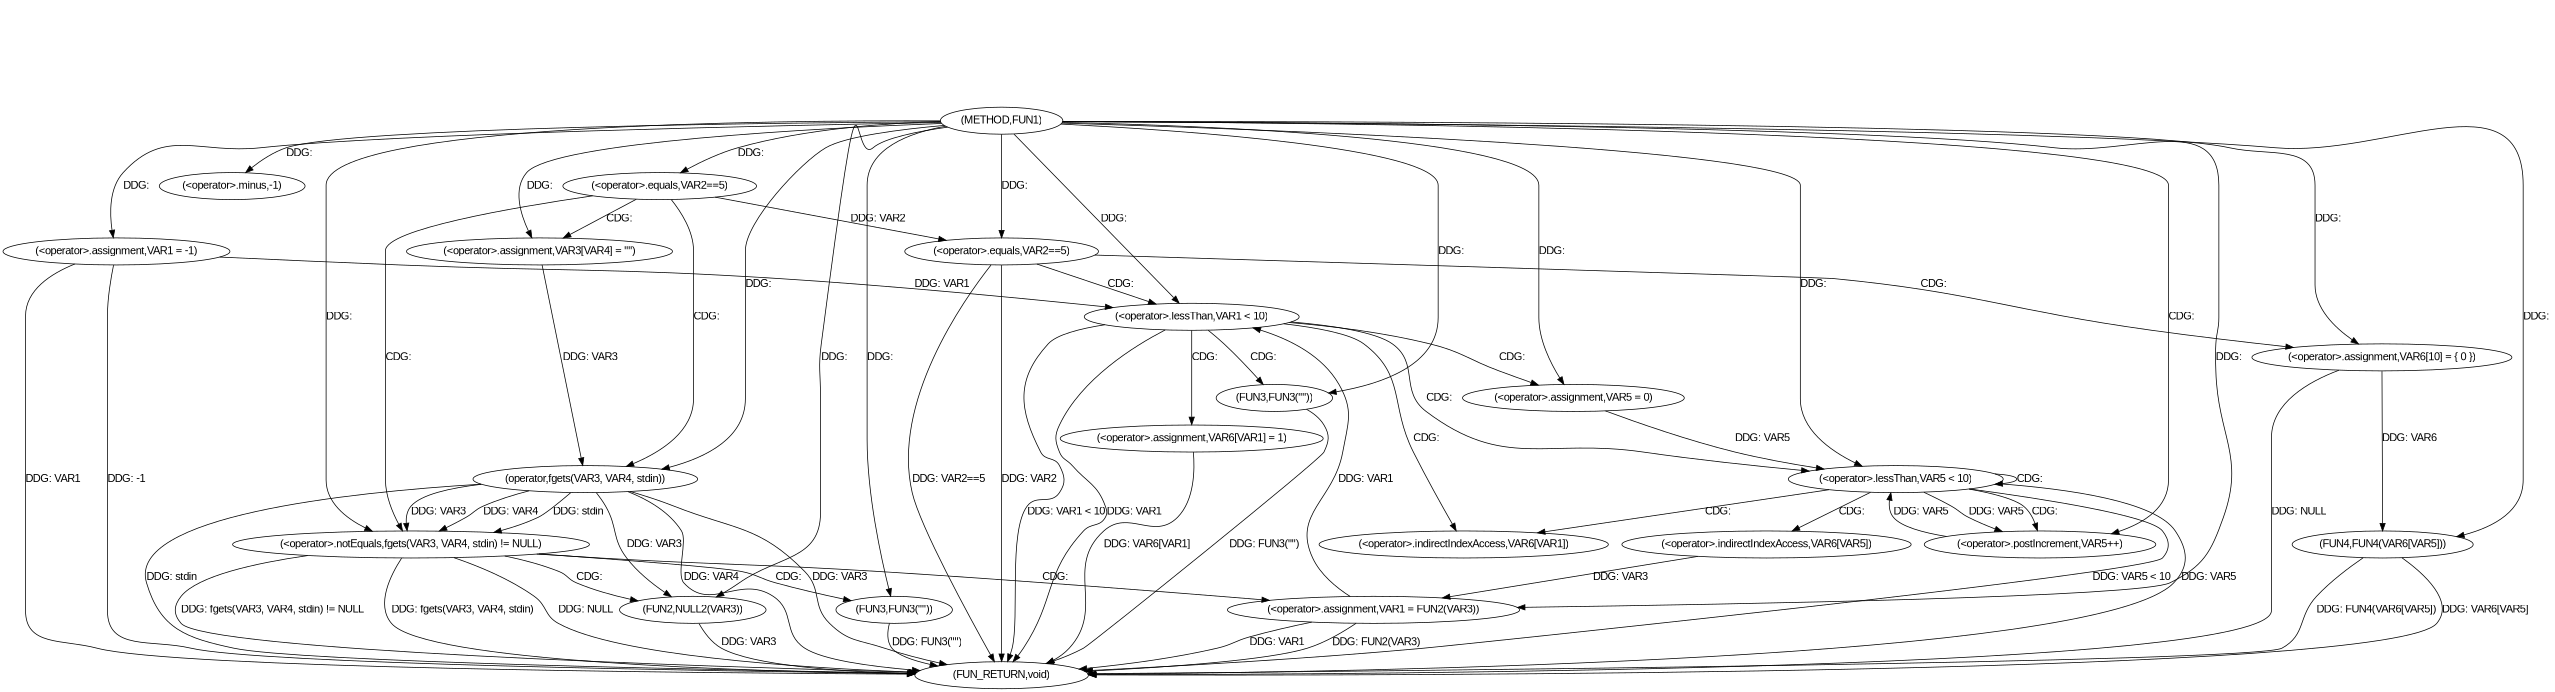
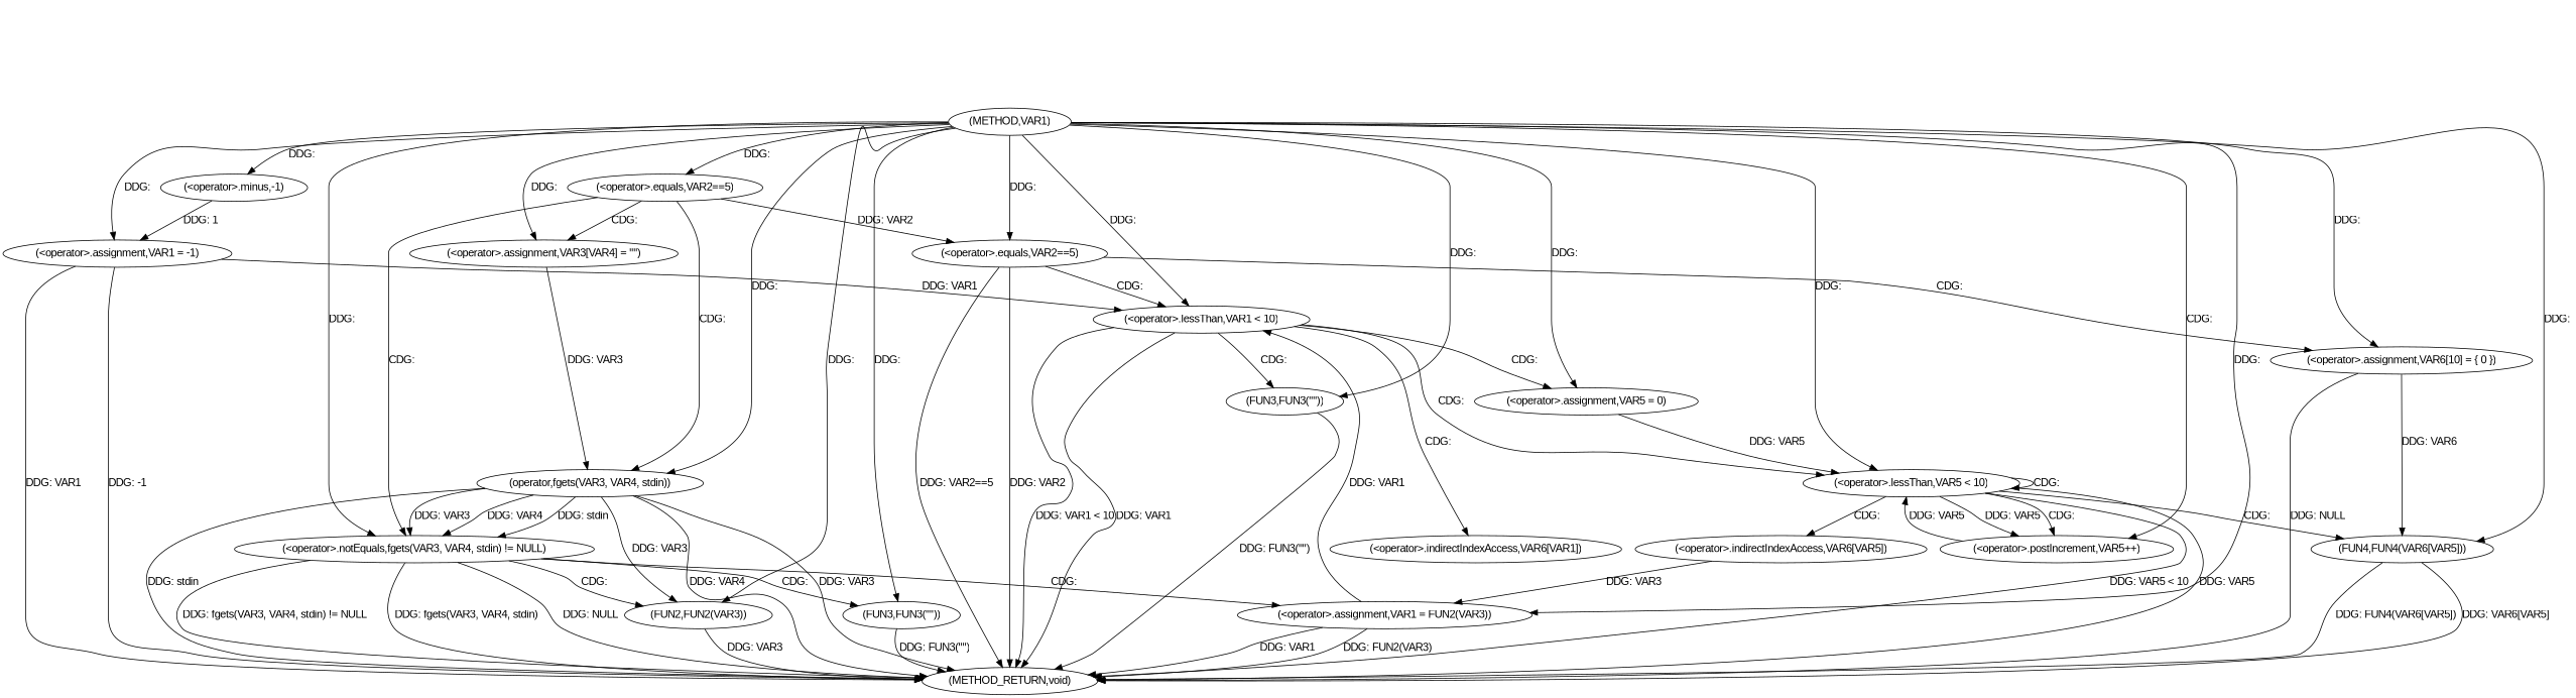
  digraph {
    fontname="Liberation Sans"
    node [fontname="Liberation Sans"]
    edge [fontname="Liberation Sans"]
-   n1 [label="(METHOD,FUN1)"]
+   n1 [label="(METHOD,VAR1)"]
    n2 [label="(<operator>.assignment,VAR1 = -1)"]
    n3 [label="(<operator>.minus,-1)"]
    n4 [label="(<operator>.equals,VAR2==5)"]
    n5 [label="(<operator>.assignment,VAR3[VAR4] = \"\")"]
    n6 [label="(<operator>.notEquals,fgets(VAR3, VAR4, stdin) != NULL)"]
    n7 [label="(operator,fgets(VAR3, VAR4, stdin))"]
    n8 [label="(<operator>.assignment,VAR1 = FUN2(VAR3))"]
-   n9 [label="(FUN2,NULL2(VAR3))"]
+   n9 [label="(FUN2,FUN2(VAR3))"]
    n10 [label="(FUN3,FUN3(\"\"))"]
    n11 [label="(<operator>.equals,VAR2==5)"]
    n12 [label="(<operator>.assignment,VAR6[10] = { 0 })"]
    n13 [label="(<operator>.lessThan,VAR1 < 10)"]
    n14 [label="(<operator>.assignment,VAR5 = 0)"]
    n15 [label="(<operator>.lessThan,VAR5 < 10)"]
    n16 [label="(<operator>.postIncrement,VAR5++)"]
    n17 [label="(FUN3,FUN3(\"\"))"]
    n18 [label="(FUN4,FUN4(VAR6[VAR5]))"]
-   n19 [label="(FUN_RETURN,void)"]
-   n20 [label="(<operator>.assignment,VAR6[VAR1] = 1)"]
+   n19 [label="(METHOD_RETURN,void)"]
    n21 [label="(<operator>.indirectIndexAccess,VAR6[VAR1])"]
    n22 [label="(<operator>.indirectIndexAccess,VAR6[VAR5])"]
    n1 -> n2 [label="DDG: "]
    n1 -> n3 [label="DDG: "]
    n1 -> n4 [label="DDG: "]
    n1 -> n5 [label="DDG: "]
    n1 -> n6 [label="DDG: "]
    n1 -> n7 [label="DDG: "]
    n1 -> n8 [label="DDG: "]
    n1 -> n9 [label="DDG: "]
    n1 -> n10 [label="DDG: "]
    n1 -> n11 [label="DDG: "]
    n1 -> n12 [label="DDG: "]
    n1 -> n13 [label="DDG: "]
    n1 -> n14 [label="DDG: "]
    n1 -> n15 [label="DDG: "]
    n1 -> n16 [label="CDG: "]
    n1 -> n17 [label="DDG: "]
    n1 -> n18 [label="DDG: "]
    n2 -> n13 [label="DDG: VAR1"]
    n2 -> n19 [label="DDG: VAR1"]
    n2 -> n19 [label="DDG: -1"]
+   n3 -> n2 [label="DDG: 1"]
    n4 -> n5 [label="CDG: "]
    n4 -> n6 [label="CDG: "]
    n4 -> n7 [label="CDG: "]
    n4 -> n11 [label="DDG: VAR2"]
    n5 -> n7 [label="DDG: VAR3"]
    n6 -> n8 [label="CDG: "]
    n6 -> n9 [label="CDG: "]
    n6 -> n10 [label="CDG: "]
    n6 -> n19 [label="DDG: fgets(VAR3, VAR4, stdin) != NULL"]
    n6 -> n19 [label="DDG: fgets(VAR3, VAR4, stdin)"]
    n6 -> n19 [label="DDG: NULL"]
    n7 -> n6 [label="DDG: VAR3"]
    n7 -> n6 [label="DDG: VAR4"]
    n7 -> n6 [label="DDG: stdin"]
    n7 -> n9 [label="DDG: VAR3"]
    n7 -> n19 [label="DDG: VAR4"]
    n7 -> n19 [label="DDG: VAR3"]
    n7 -> n19 [label="DDG: stdin"]
    n8 -> n13 [label="DDG: VAR1"]
    n8 -> n19 [label="DDG: FUN2(VAR3)"]
    n8 -> n19 [label="DDG: VAR1"]
    n9 -> n19 [label="DDG: VAR3"]
    n10 -> n19 [label="DDG: FUN3(\"\")"]
    n11 -> n12 [label="CDG: "]
    n11 -> n13 [label="CDG: "]
    n11 -> n19 [label="DDG: VAR2==5"]
    n11 -> n19 [label="DDG: VAR2"]
    n12 -> n18 [label="DDG: VAR6"]
    n12 -> n19 [label="DDG: NULL"]
    n13 -> n14 [label="CDG: "]
    n13 -> n15 [label="CDG: "]
    n13 -> n17 [label="CDG: "]
    n13 -> n19 [label="DDG: VAR1 < 10"]
    n13 -> n19 [label="DDG: VAR1"]
-   n13 -> n20 [label="CDG: "]
    n13 -> n21 [label="CDG: "]
    n14 -> n15 [label="DDG: VAR5"]
    n15 -> n15 [label="CDG: "]
    n15 -> n16 [label="DDG: VAR5"]
    n15 -> n16 [label="CDG: "]
-   n15 -> n21 [label="CDG: "]
+   n15 -> n18 [label="CDG: "]
    n15 -> n19 [label="DDG: VAR5 < 10"]
    n15 -> n19 [label="DDG: VAR5"]
    n15 -> n22 [label="CDG: "]
    n16 -> n15 [label="DDG: VAR5"]
    n17 -> n19 [label="DDG: FUN3(\"\")"]
    n18 -> n19 [label="DDG: FUN4(VAR6[VAR5])"]
    n18 -> n19 [label="DDG: VAR6[VAR5]"]
-   n20 -> n19 [label="DDG: VAR6[VAR1]"]
    n22 -> n8 [label="DDG: VAR3"]
  }
